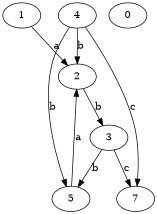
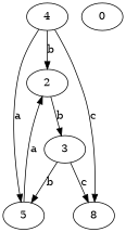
  strict digraph {
-   1
    2
    3
    5
-   7
+   7 [label=8]
    4
    0
-   1 -> 2 [label=a]
    2 -> 3 [label=b]
    3 -> 5 [label=b]
    3 -> 7 [label=c]
    5 -> 2 [label=a]
    4 -> 2 [label=b]
-   4 -> 5 [label=b]
+   4 -> 5 [label=a]
    4 -> 7 [label=c]
  }
